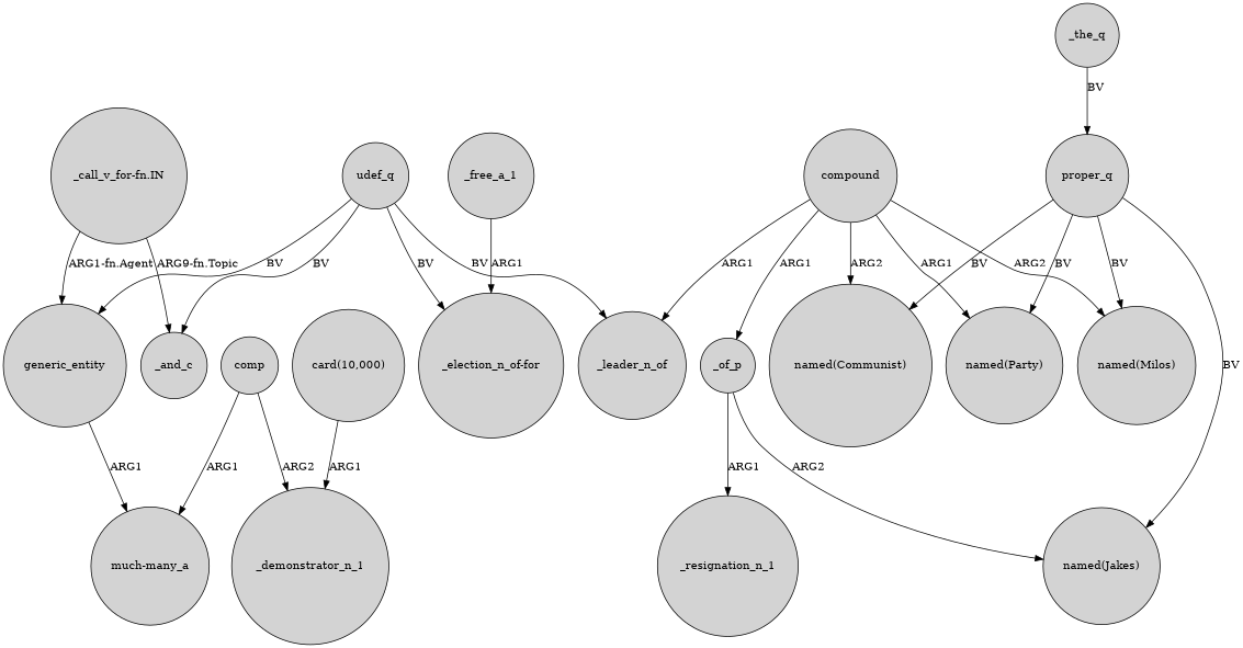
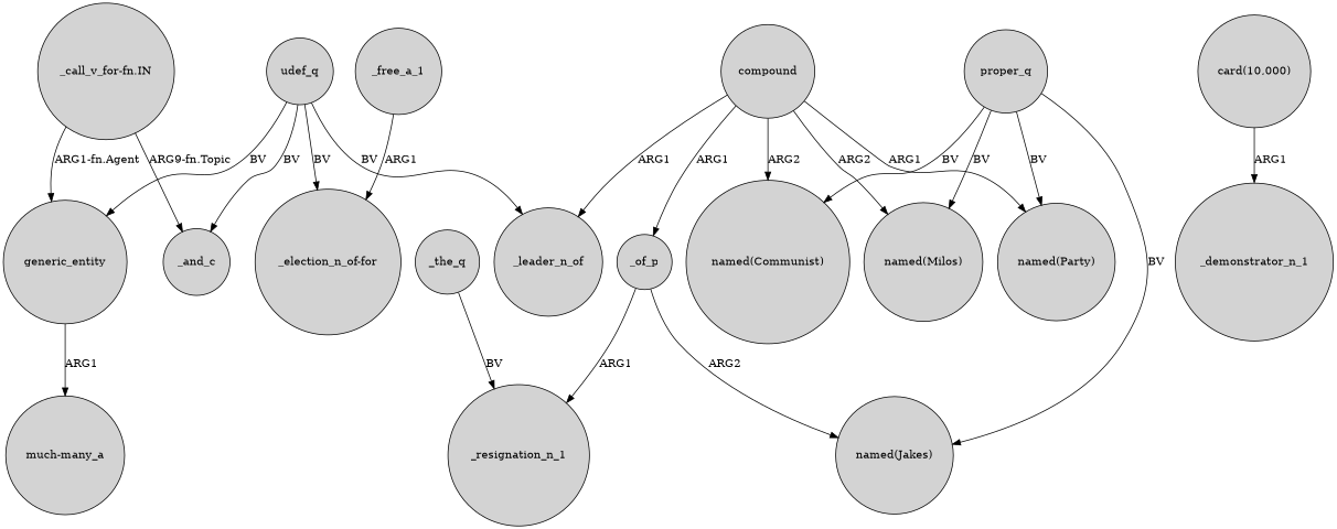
  digraph {
    node [shape=circle style=filled]
    udef_q
    generic_entity
    "_election_n_of-for"
    _leader_n_of
    _and_c
    "much-many_a"
    proper_q
    "named(Milos)"
    "named(Communist)"
    "named(Party)"
    "named(Jakes)"
    compound
    _of_p
-   comp
    _demonstrator_n_1
    _the_q
    _resignation_n_1
    _free_a_1
    "card(10,000)"
    "_call_v_for-fn.IN"
    udef_q -> generic_entity [label=BV]
    udef_q -> "_election_n_of-for" [label=BV]
    udef_q -> _leader_n_of [label=BV]
    udef_q -> _and_c [label=BV]
    generic_entity -> "much-many_a" [label=ARG1]
    proper_q -> "named(Milos)" [label=BV]
    proper_q -> "named(Communist)" [label=BV]
    proper_q -> "named(Party)" [label=BV]
    proper_q -> "named(Jakes)" [label=BV]
    compound -> _leader_n_of [label=ARG1]
    compound -> "named(Milos)" [label=ARG2]
    compound -> "named(Communist)" [label=ARG2]
    compound -> "named(Party)" [label=ARG1]
    compound -> _of_p [label=ARG1]
    _of_p -> "named(Jakes)" [label=ARG2]
    _of_p -> _resignation_n_1 [label=ARG1]
-   comp -> "much-many_a" [label=ARG1]
-   comp -> _demonstrator_n_1 [label=ARG2]
-   _the_q -> proper_q [label=BV]
+   _the_q -> _resignation_n_1 [label=BV]
    _free_a_1 -> "_election_n_of-for" [label=ARG1]
    "card(10,000)" -> _demonstrator_n_1 [label=ARG1]
    "_call_v_for-fn.IN" -> generic_entity [label="ARG1-fn.Agent"]
    "_call_v_for-fn.IN" -> _and_c [label="ARG9-fn.Topic"]
  }
